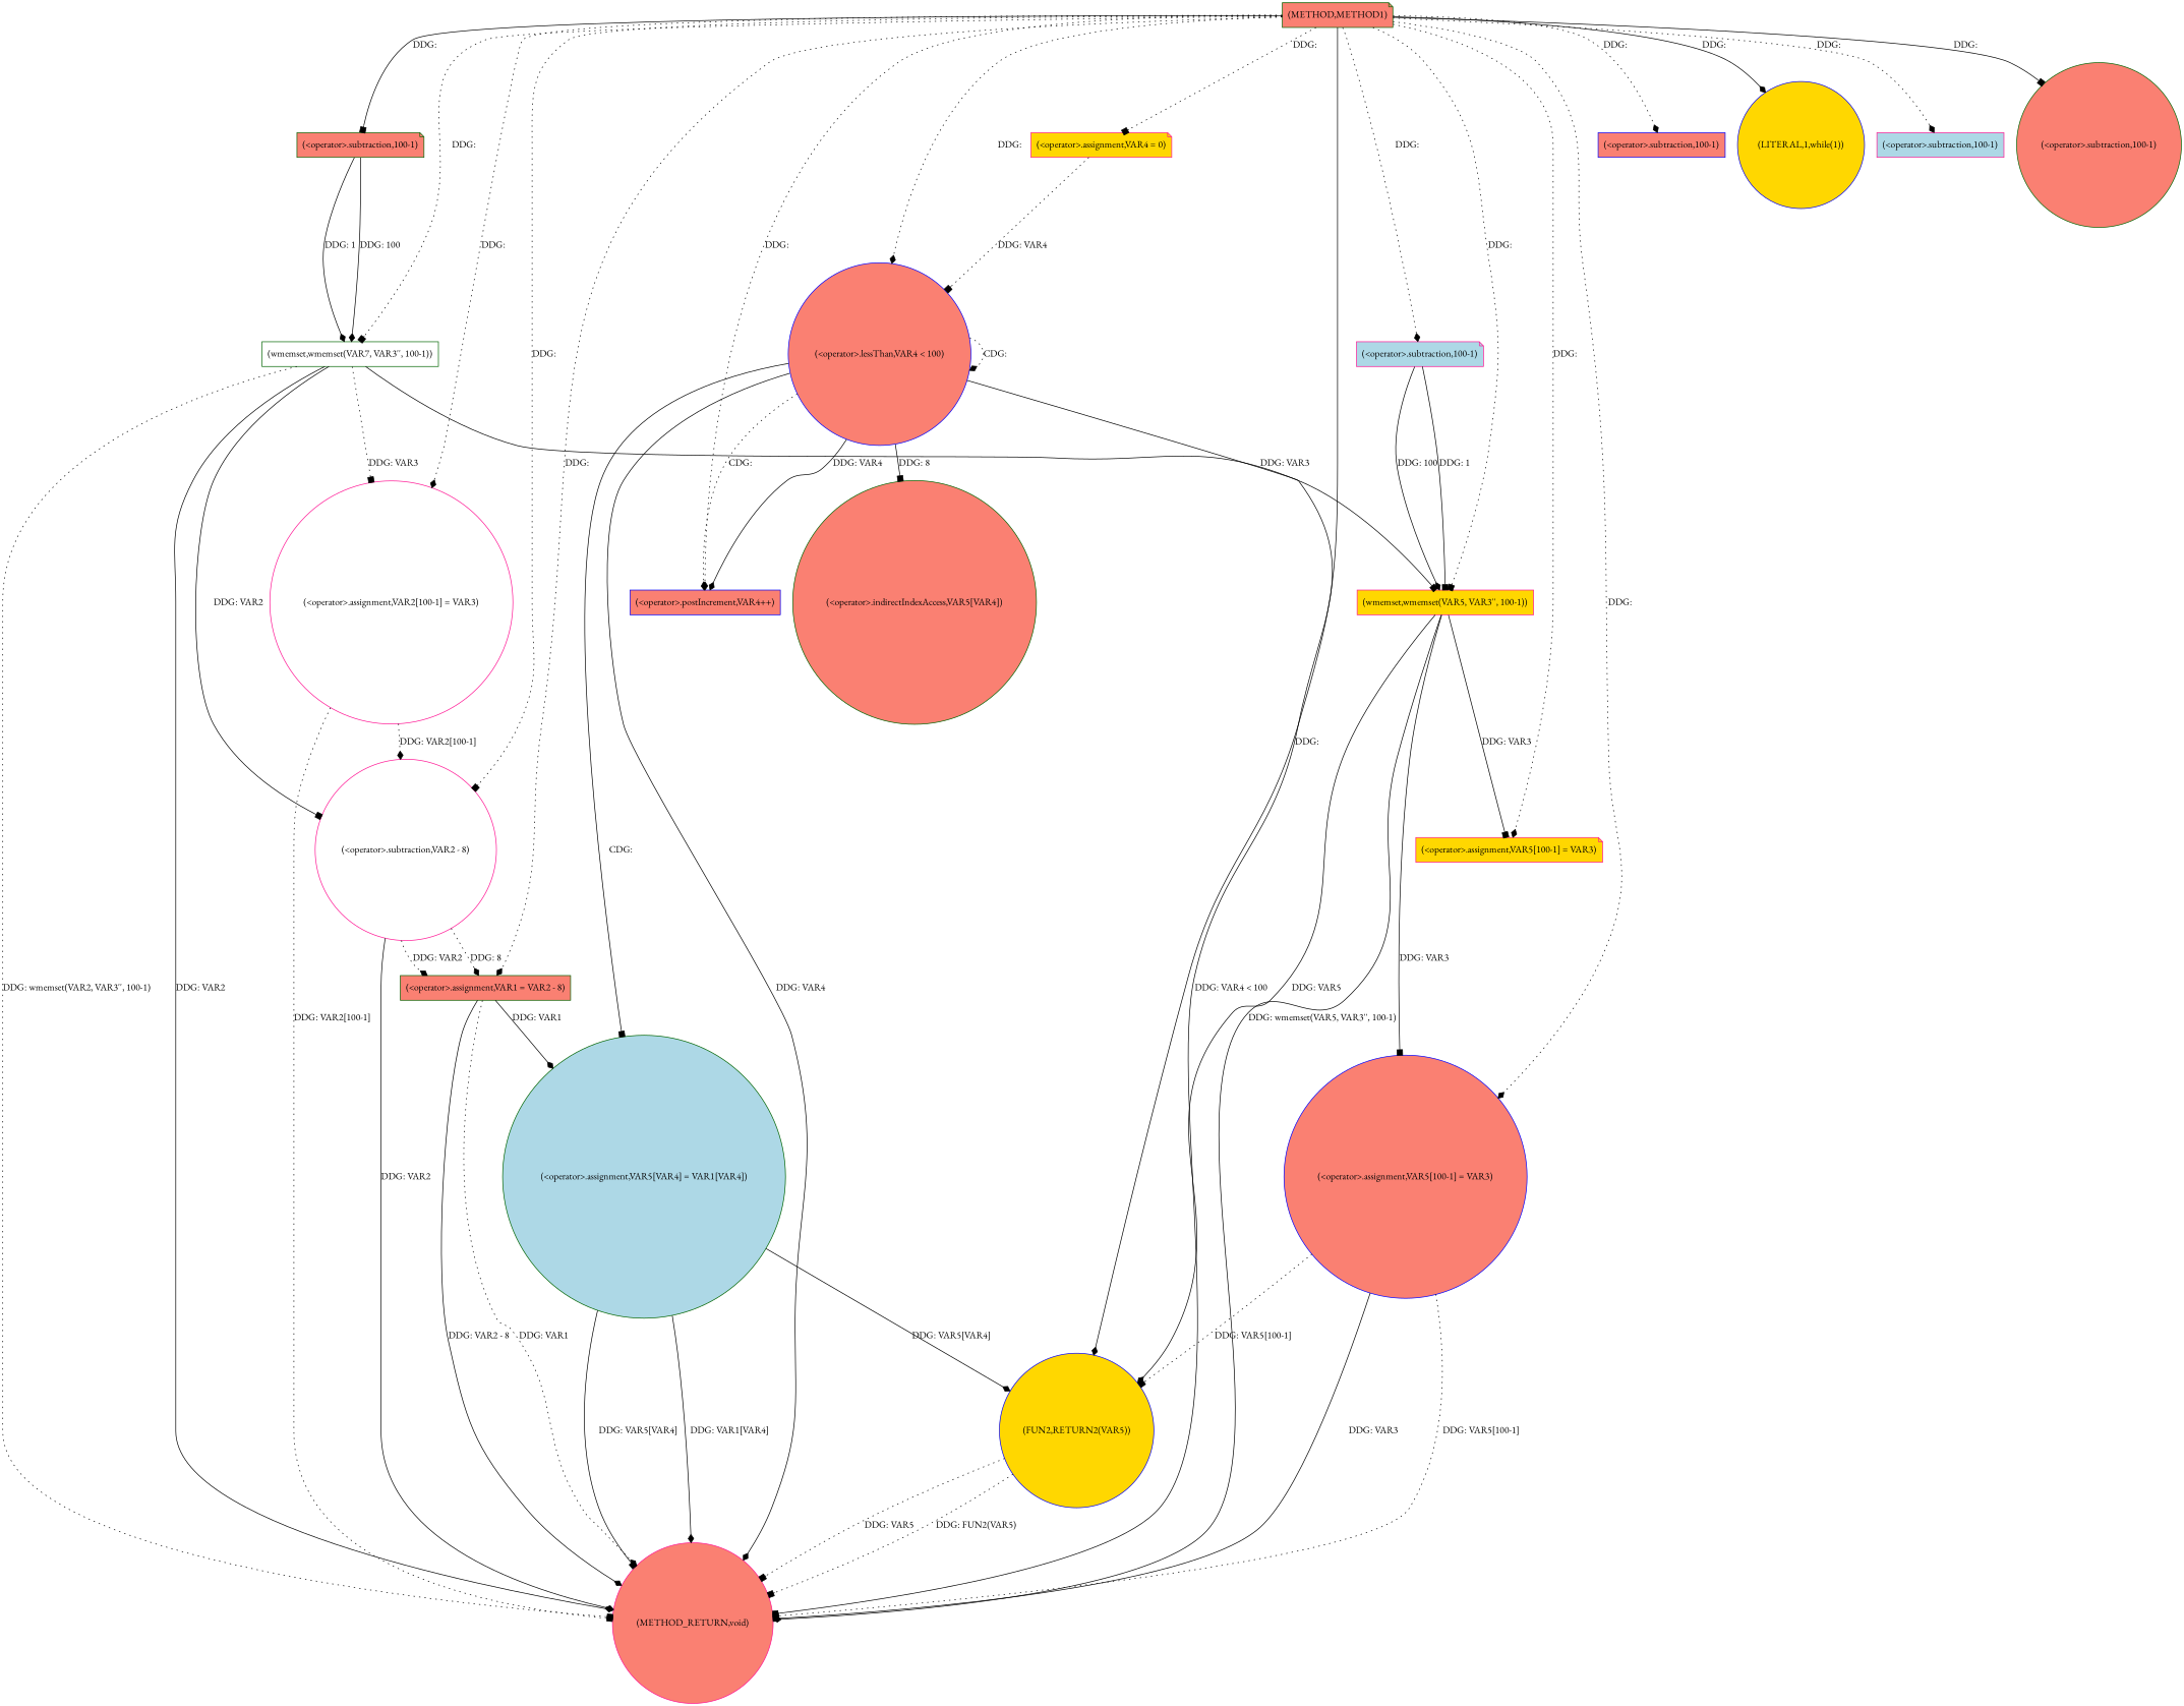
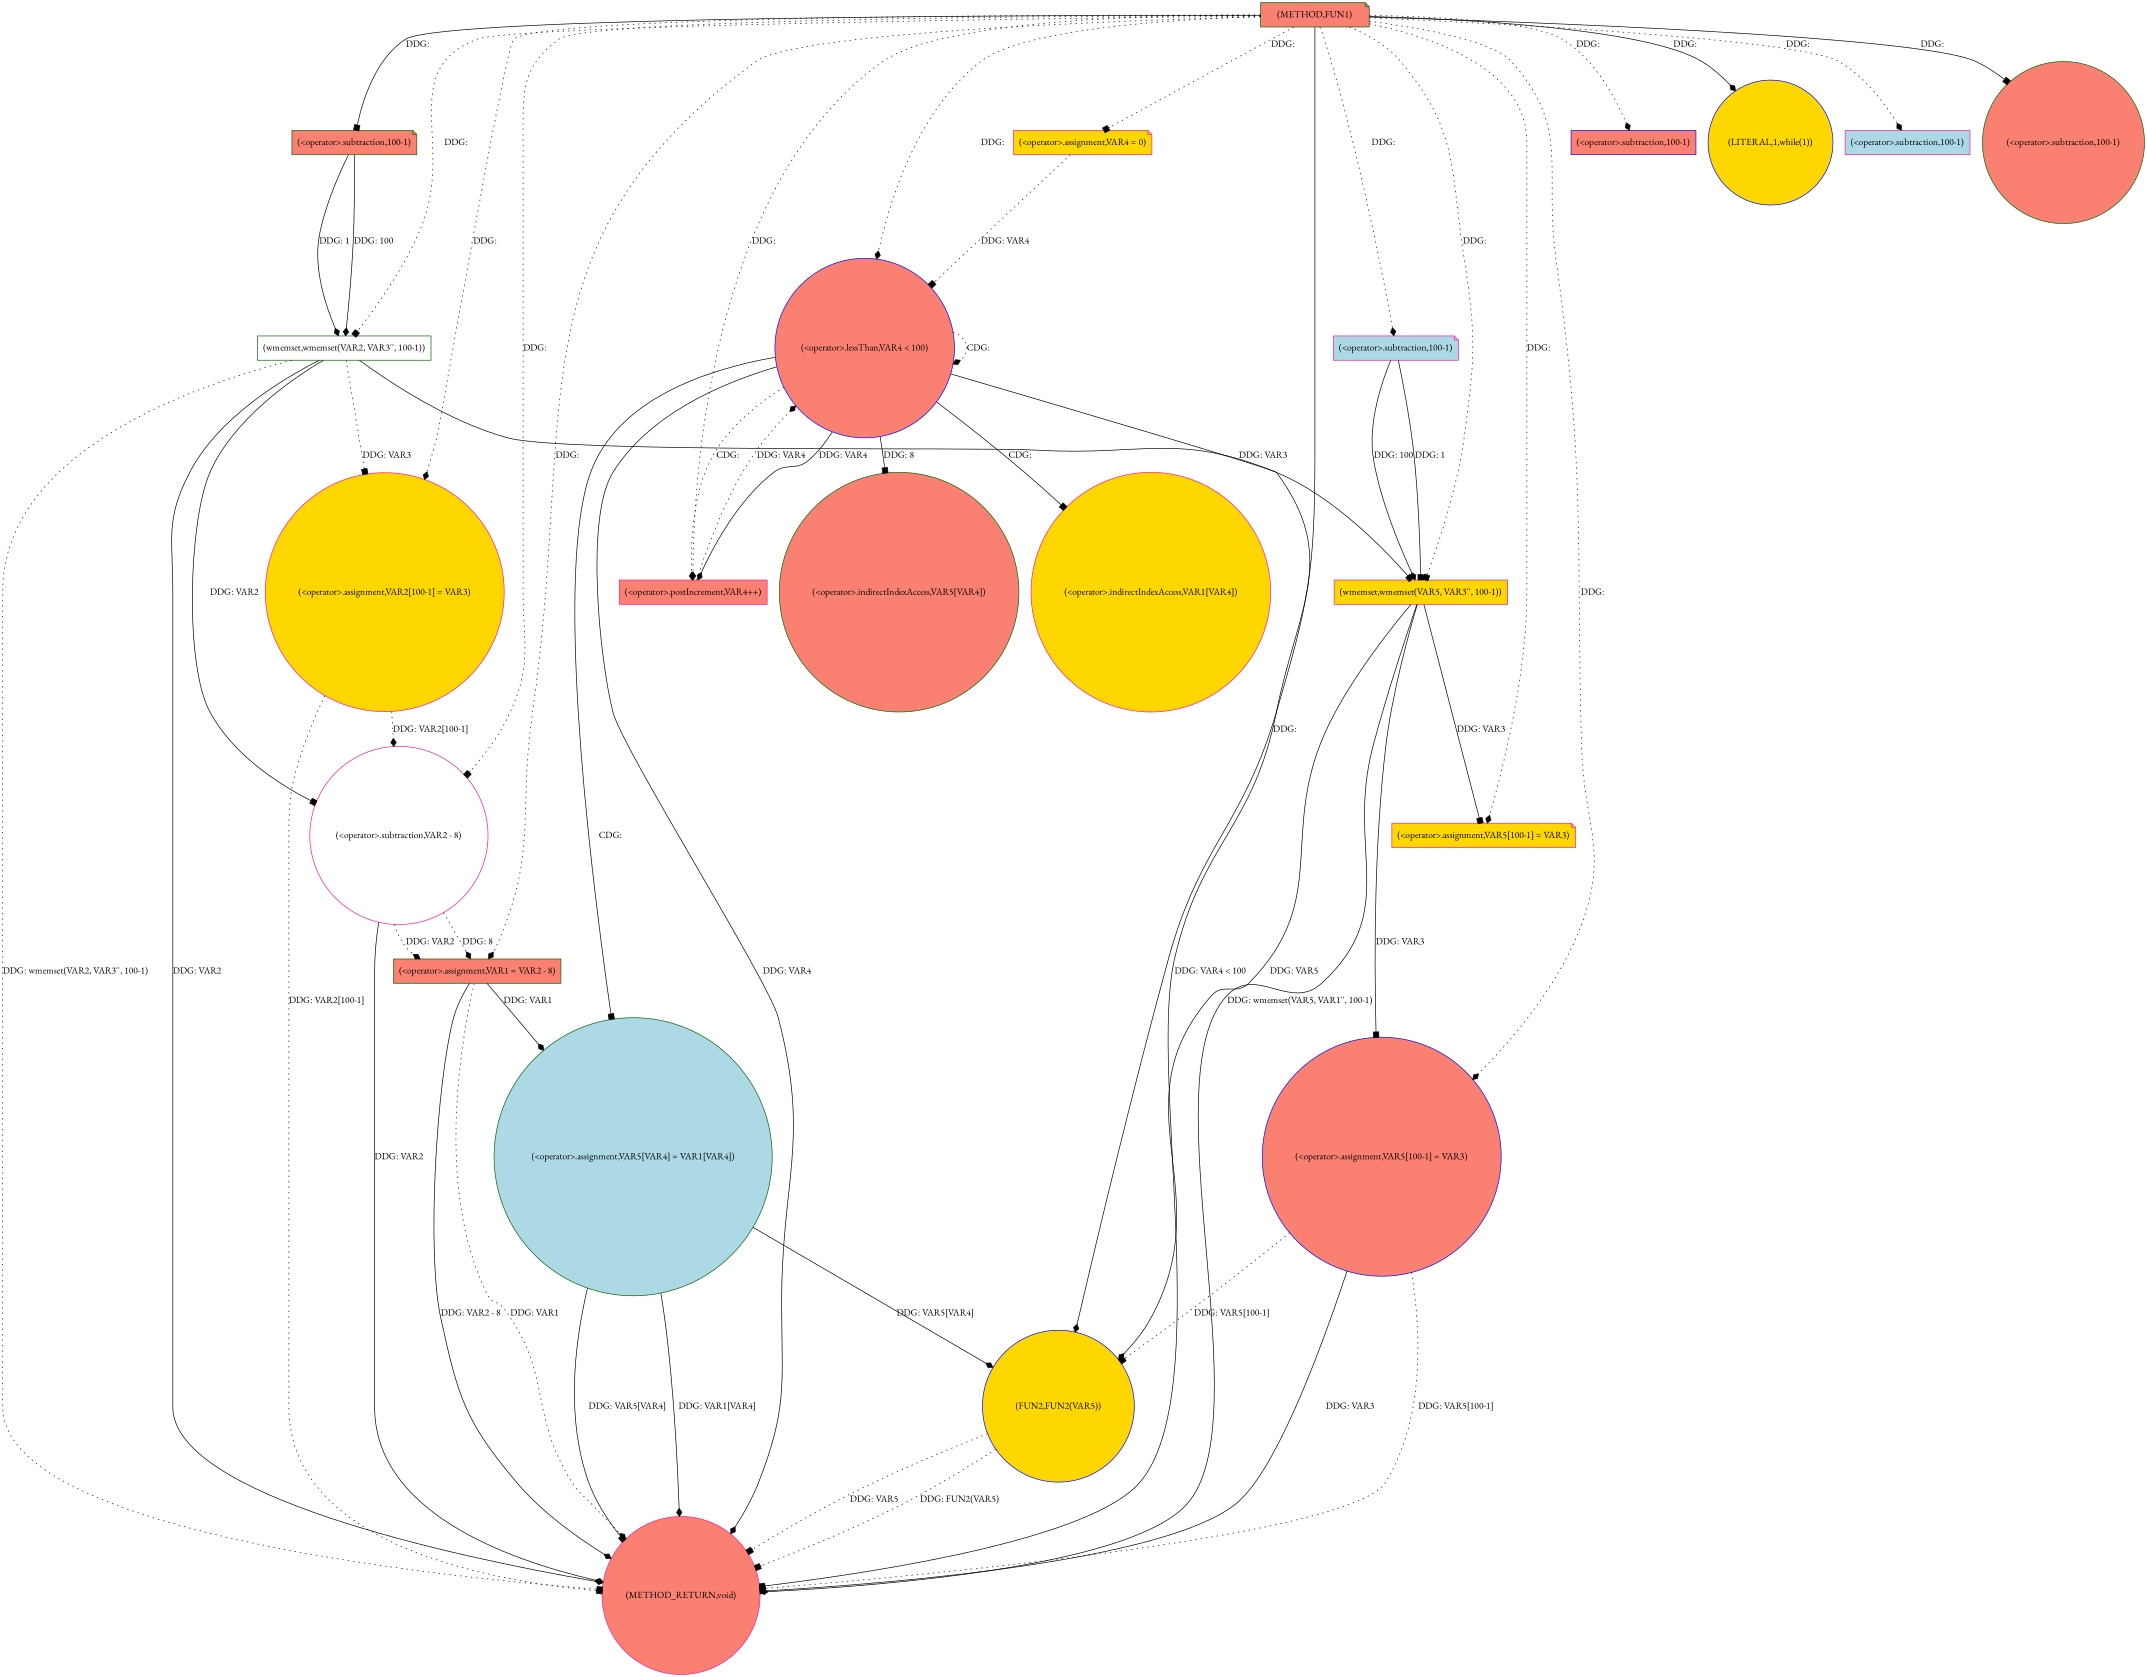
  digraph {
    fontname="EB Garamond"
    node [color=deeppink fillcolor=salmon fontname="EB Garamond" shape=circle style=filled]
    edge [arrowhead=diamond fontname="EB Garamond" style=dotted]
-   n1 [color=darkgreen label="(METHOD,METHOD1)" shape=note]
-   n2 [color=darkgreen fillcolor=white label="(wmemset,wmemset(VAR7, VAR3'', 100-1))" shape=box]
+   n1 [color=darkgreen label="(METHOD,FUN1)" shape=note]
+   n2 [color=darkgreen fillcolor=white label="(wmemset,wmemset(VAR2, VAR3'', 100-1))" shape=box]
    n3 [color=darkgreen label="(<operator>.subtraction,100-1)" shape=note]
-   n4 [fillcolor=white label="(<operator>.assignment,VAR2[100-1] = VAR3)"]
+   n4 [fillcolor=gold label="(<operator>.assignment,VAR2[100-1] = VAR3)"]
    n5 [color=blue label="(<operator>.subtraction,100-1)" shape=box]
    n6 [color=blue fillcolor=gold label="(LITERAL,1,while(1))"]
    n7 [color=darkgreen label="(<operator>.assignment,VAR1 = VAR2 - 8)" shape=box]
    n8 [fillcolor=white label="(<operator>.subtraction,VAR2 - 8)"]
    n9 [fillcolor=gold label="(wmemset,wmemset(VAR5, VAR3'', 100-1))" shape=box]
    n10 [fillcolor=lightblue label="(<operator>.subtraction,100-1)" shape=note]
    n11 [fillcolor=gold label="(<operator>.assignment,VAR5[100-1] = VAR3)" shape=note]
    n12 [fillcolor=lightblue label="(<operator>.subtraction,100-1)" shape=box]
    n13 [fillcolor=gold label="(<operator>.assignment,VAR4 = 0)" shape=note]
    n14 [color=blue label="(<operator>.lessThan,VAR4 < 100)"]
-   n15 [color=blue label="(<operator>.postIncrement,VAR4++)" shape=box]
+   n15 [label="(<operator>.postIncrement,VAR4++)" shape=box]
    n16 [color=blue label="(<operator>.assignment,VAR5[100-1] = VAR3)"]
    n17 [color=darkgreen label="(<operator>.subtraction,100-1)"]
-   n18 [color=blue fillcolor=gold label="(FUN2,RETURN2(VAR5))"]
+   n18 [color=blue fillcolor=gold label="(FUN2,FUN2(VAR5))"]
    n19 [label="(METHOD_RETURN,void)"]
    n20 [color=darkgreen fillcolor=lightblue label="(<operator>.assignment,VAR5[VAR4] = VAR1[VAR4])"]
    n21 [color=darkgreen label="(<operator>.indirectIndexAccess,VAR5[VAR4])"]
+   n22 [fillcolor=gold label="(<operator>.indirectIndexAccess,VAR1[VAR4])"]
    n1 -> n2 [arrowhead=box label="DDG: "]
    n1 -> n3 [arrowhead=box label="DDG: " style=solid]
    n1 -> n4 [label="DDG: "]
    n1 -> n5 [label="DDG: "]
    n1 -> n6 [label="DDG: " style=solid]
    n1 -> n7 [label="DDG: "]
    n1 -> n8 [arrowhead=box label="DDG: "]
    n1 -> n9 [arrowhead=box label="DDG: "]
    n1 -> n10 [label="DDG: "]
    n1 -> n11 [label="DDG: "]
    n1 -> n12 [label="DDG: "]
    n1 -> n13 [arrowhead=box label="DDG: "]
    n1 -> n14 [label="DDG: "]
    n1 -> n15 [label="DDG: "]
    n1 -> n16 [label="DDG: "]
    n1 -> n17 [arrowhead=box label="DDG: " style=solid]
    n1 -> n18 [label="DDG: " style=solid]
    n2 -> n4 [arrowhead=box label="DDG: VAR3"]
    n2 -> n8 [arrowhead=box label="DDG: VAR2" style=solid]
    n2 -> n9 [arrowhead=box label="DDG: VAR3" style=solid]
    n2 -> n19 [arrowhead=box label="DDG: wmemset(VAR2, VAR3'', 100-1)"]
    n2 -> n19 [label="DDG: VAR2" style=solid]
    n3 -> n2 [label="DDG: 100" style=solid]
    n3 -> n2 [label="DDG: 1" style=solid]
    n4 -> n8 [label="DDG: VAR2[100-1]"]
    n4 -> n19 [arrowhead=box label="DDG: VAR2[100-1]"]
    n7 -> n19 [label="DDG: VAR1"]
    n7 -> n19 [label="DDG: VAR2 - 8" style=solid]
    n7 -> n20 [label="DDG: VAR1" style=solid]
    n8 -> n7 [label="DDG: VAR2"]
    n8 -> n7 [label="DDG: 8"]
    n8 -> n19 [label="DDG: VAR2" style=solid]
    n9 -> n11 [arrowhead=box label="DDG: VAR3" style=solid]
    n9 -> n16 [arrowhead=box label="DDG: VAR3" style=solid]
    n9 -> n18 [label="DDG: VAR5" style=solid]
-   n9 -> n19 [label="DDG: wmemset(VAR5, VAR3'', 100-1)" style=solid]
+   n9 -> n19 [label="DDG: wmemset(VAR5, VAR1'', 100-1)" style=solid]
    n10 -> n9 [label="DDG: 100" style=solid]
    n10 -> n9 [arrowhead=box label="DDG: 1" style=solid]
    n13 -> n14 [arrowhead=box label="DDG: VAR4"]
    n14 -> n14 [label="CDG: "]
    n14 -> n15 [label="DDG: VAR4" style=solid]
    n14 -> n15 [label="CDG: "]
    n14 -> n19 [arrowhead=box label="DDG: VAR4 < 100" style=solid]
    n14 -> n19 [label="DDG: VAR4" style=solid]
    n14 -> n20 [arrowhead=box label="CDG: " style=solid]
    n14 -> n21 [arrowhead=box label="DDG: 8" style=solid]
+   n14 -> n22 [arrowhead=box label="CDG: " style=solid]
+   n15 -> n14 [label="DDG: VAR4"]
    n16 -> n18 [arrowhead=box label="DDG: VAR5[100-1]"]
    n16 -> n19 [arrowhead=box label="DDG: VAR5[100-1]"]
    n16 -> n19 [arrowhead=box label="DDG: VAR3" style=solid]
    n18 -> n19 [arrowhead=box label="DDG: FUN2(VAR5)"]
    n18 -> n19 [arrowhead=box label="DDG: VAR5"]
    n20 -> n18 [label="DDG: VAR5[VAR4]" style=solid]
    n20 -> n19 [arrowhead=box label="DDG: VAR5[VAR4]" style=solid]
    n20 -> n19 [label="DDG: VAR1[VAR4]" style=solid]
  }
